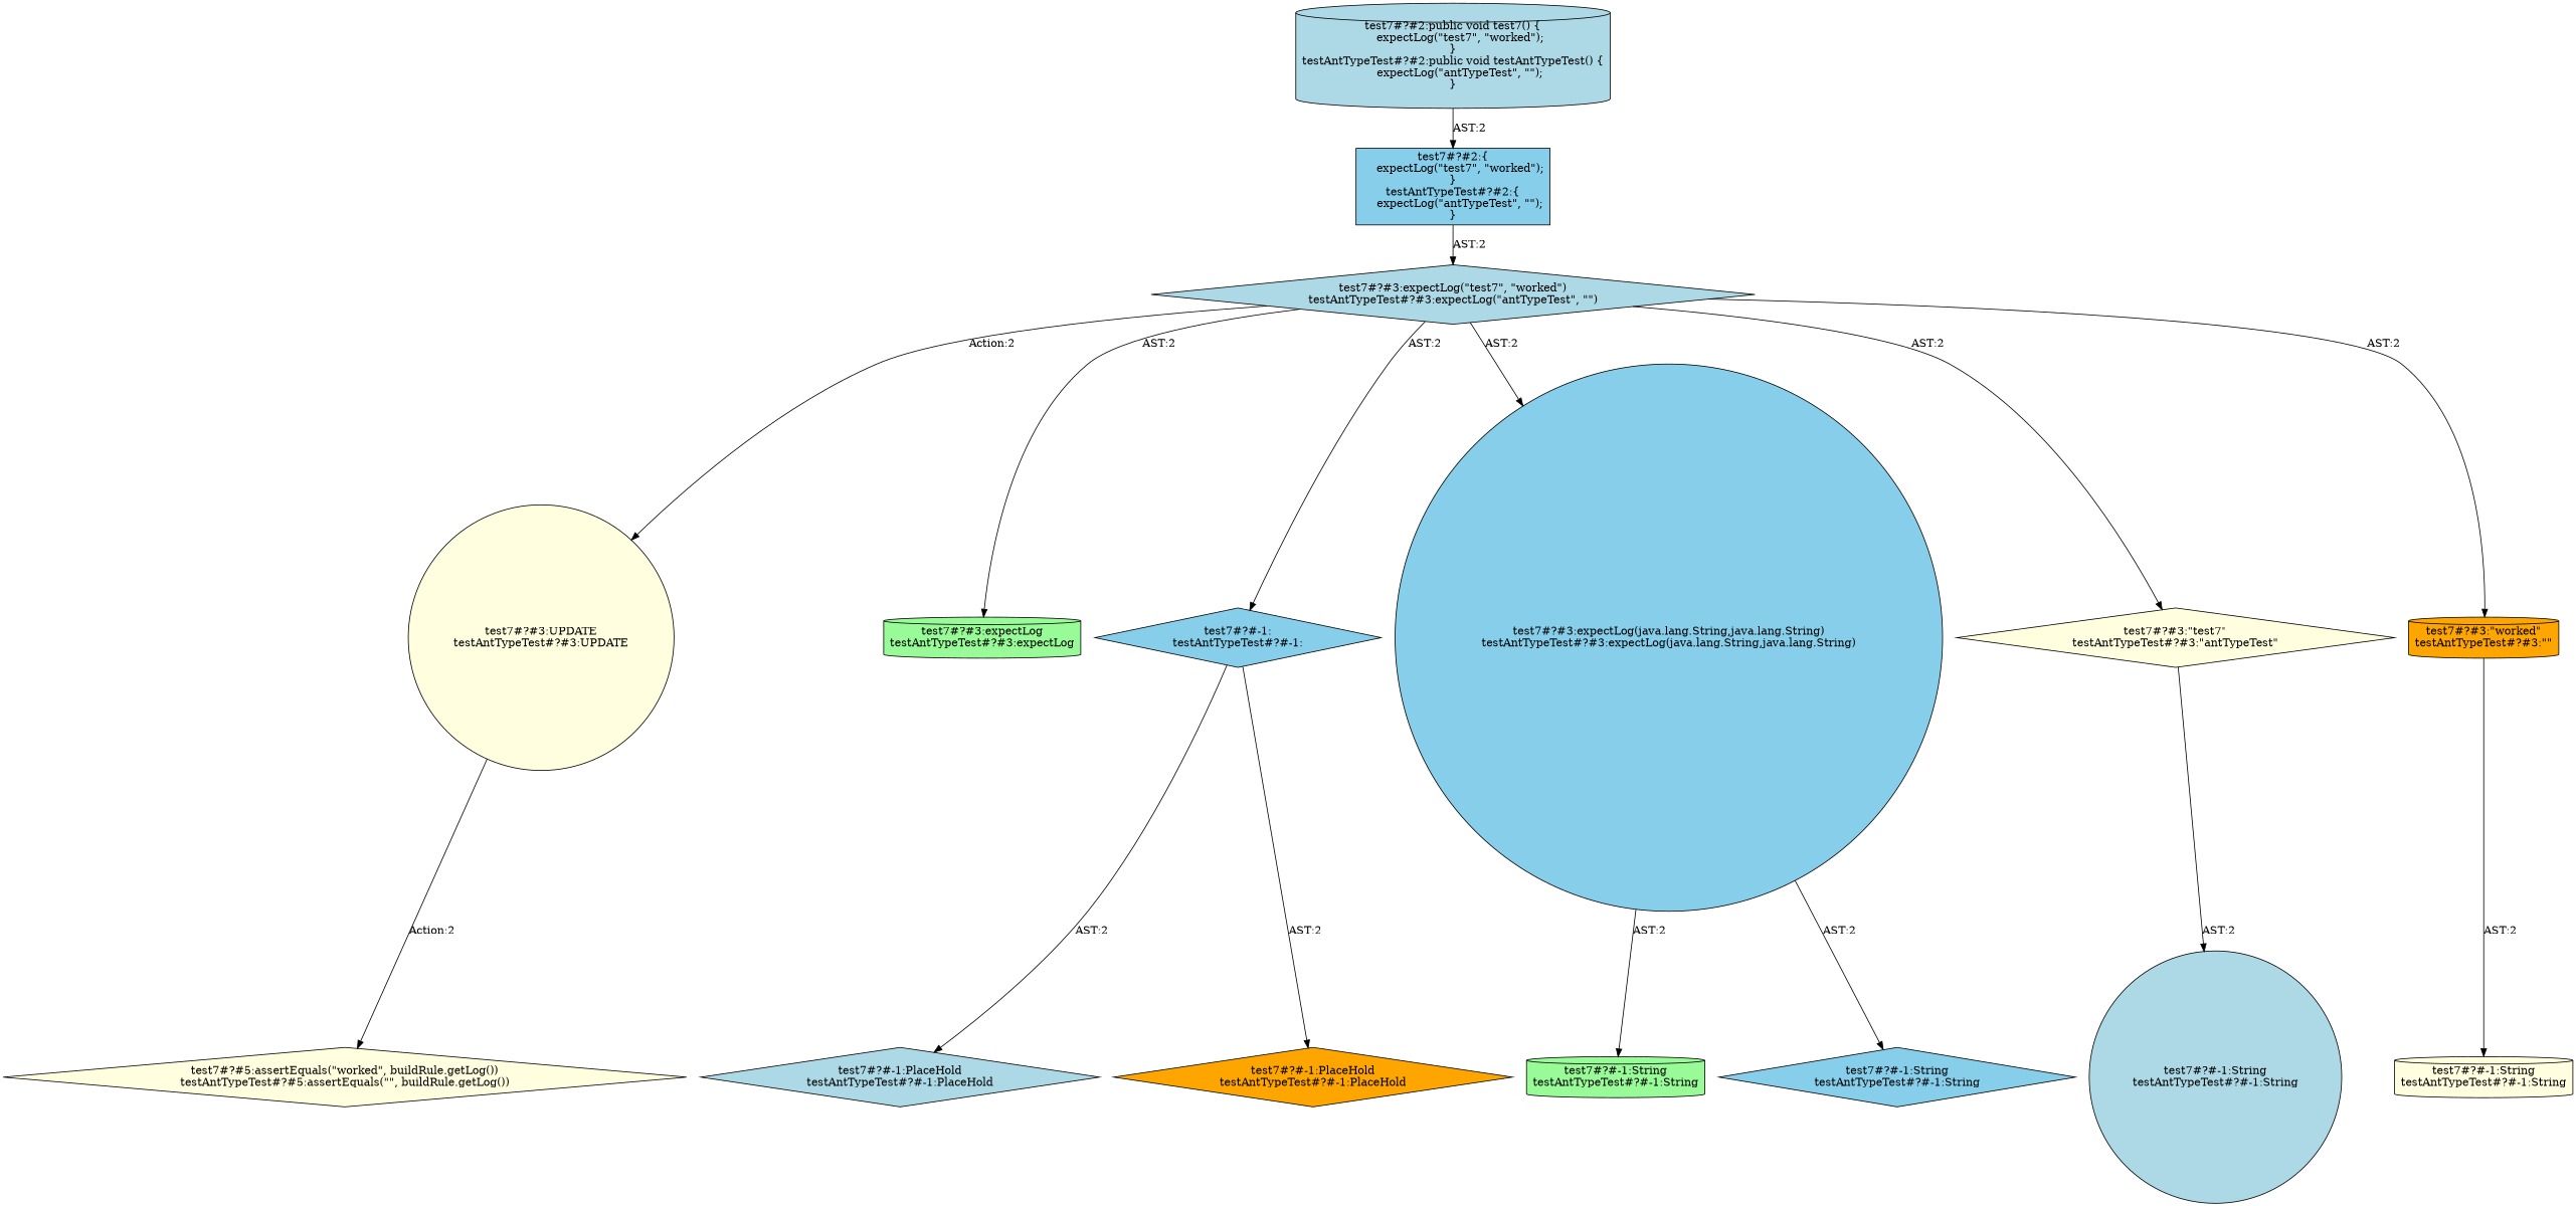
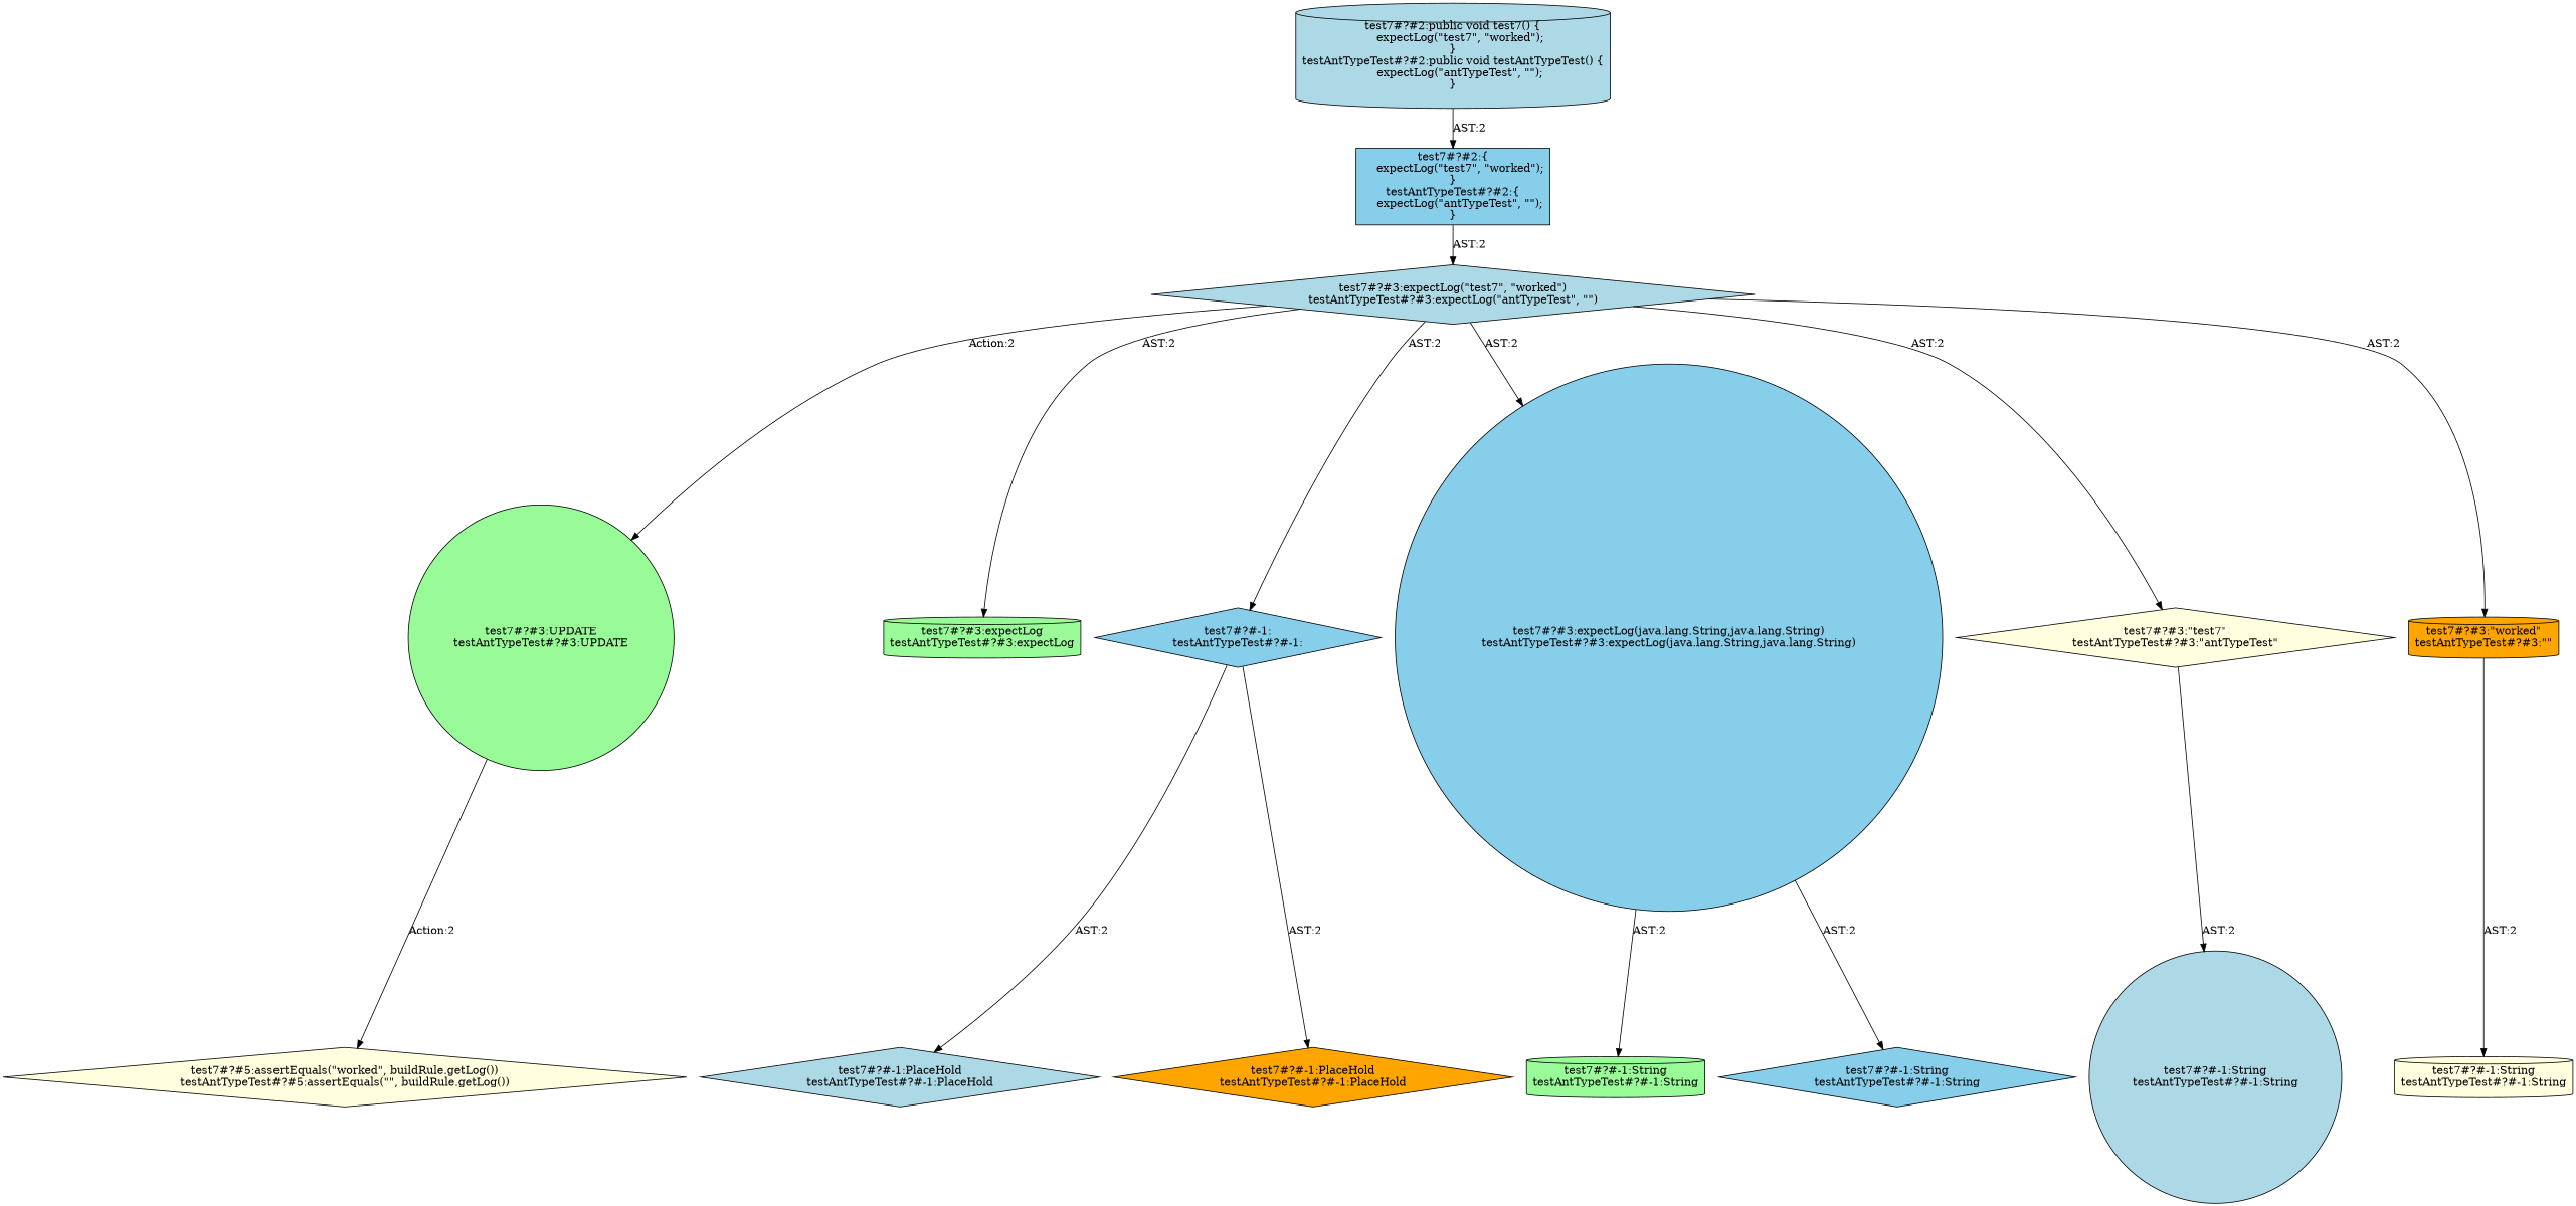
  digraph {
    node [shape=diamond style=filled fillcolor=lightblue]
-   n1 [label="test7#?#3:UPDATE\ntestAntTypeTest#?#3:UPDATE" shape=circle fillcolor=lightyellow]
+   n1 [label="test7#?#3:UPDATE\ntestAntTypeTest#?#3:UPDATE" shape=circle fillcolor=palegreen]
    n2 [label="test7#?#5:assertEquals(\"worked\", buildRule.getLog())\ntestAntTypeTest#?#5:assertEquals(\"\", buildRule.getLog())" fillcolor=lightyellow]
    n3 [label="test7#?#3:expectLog(\"test7\", \"worked\")\ntestAntTypeTest#?#3:expectLog(\"antTypeTest\", \"\")"]
    n4 [label="test7#?#3:expectLog\ntestAntTypeTest#?#3:expectLog" shape=cylinder fillcolor=palegreen]
    n5 [label="test7#?#-1:\ntestAntTypeTest#?#-1:" fillcolor=skyblue]
    n6 [label="test7#?#3:expectLog(java.lang.String,java.lang.String)\ntestAntTypeTest#?#3:expectLog(java.lang.String,java.lang.String)" shape=circle fillcolor=skyblue]
    n7 [label="test7#?#3:\"test7\"\ntestAntTypeTest#?#3:\"antTypeTest\"" fillcolor=lightyellow]
    n8 [label="test7#?#3:\"worked\"\ntestAntTypeTest#?#3:\"\"" shape=cylinder fillcolor=orange]
    n9 [label="test7#?#2:\{\n    expectLog(\"test7\", \"worked\");\n\}\ntestAntTypeTest#?#2:\{\n    expectLog(\"antTypeTest\", \"\");\n\}" shape=box fillcolor=skyblue]
    n10 [label="test7#?#2:public void test7() \{\n    expectLog(\"test7\", \"worked\");\n\}\ntestAntTypeTest#?#2:public void testAntTypeTest() \{\n    expectLog(\"antTypeTest\", \"\");\n\}" shape=cylinder]
    n11 [label="test7#?#-1:PlaceHold\ntestAntTypeTest#?#-1:PlaceHold"]
    n12 [label="test7#?#-1:PlaceHold\ntestAntTypeTest#?#-1:PlaceHold" fillcolor=orange]
    n13 [label="test7#?#-1:String\ntestAntTypeTest#?#-1:String" shape=cylinder fillcolor=palegreen]
    n14 [label="test7#?#-1:String\ntestAntTypeTest#?#-1:String" fillcolor=skyblue]
    n15 [label="test7#?#-1:String\ntestAntTypeTest#?#-1:String" shape=circle]
    n16 [label="test7#?#-1:String\ntestAntTypeTest#?#-1:String" shape=cylinder fillcolor=lightyellow]
    n1 -> n2 [label="Action:2"]
    n3 -> n1 [label="Action:2"]
    n3 -> n4 [label="AST:2"]
    n3 -> n5 [label="AST:2"]
    n3 -> n6 [label="AST:2"]
    n3 -> n7 [label="AST:2"]
    n3 -> n8 [label="AST:2"]
    n5 -> n11 [label="AST:2"]
    n5 -> n12 [label="AST:2"]
    n6 -> n13 [label="AST:2"]
    n6 -> n14 [label="AST:2"]
    n7 -> n15 [label="AST:2"]
    n8 -> n16 [label="AST:2"]
    n9 -> n3 [label="AST:2"]
    n10 -> n9 [label="AST:2"]
  }
